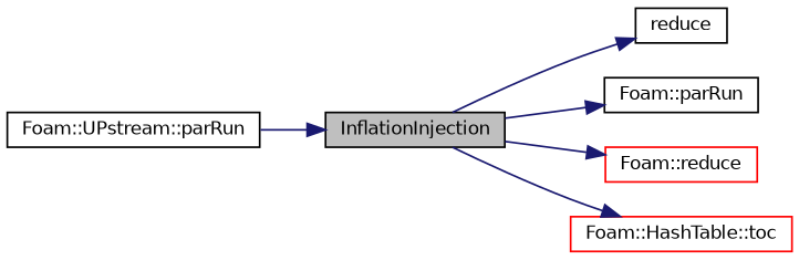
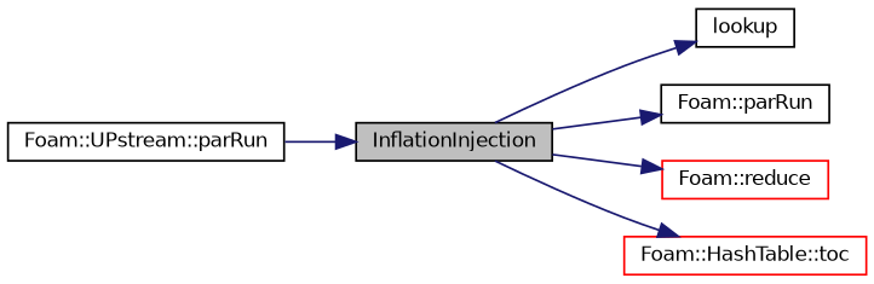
  digraph {
    rankdir=LR
    node [color=black fontname=Helvetica fontsize=10 shape=record]
    edge [color=midnightblue fontname=Helvetica fontsize=10 labelfontname=Helvetica labelfontsize=10 style=solid]
    n1 [fillcolor=grey75 fontcolor=black height=0.2 label=InflationInjection style=filled width=0.4]
-   n2 [height=0.2 label=reduce width=0.4]
+   n2 [height=0.2 label=lookup width=0.4]
    n3 [height=0.2 label="Foam::parRun" width=0.4]
    n4 [color=red height=0.2 label="Foam::reduce" width=0.4]
    n5 [color=red height=0.2 label="Foam::HashTable::toc" width=0.4]
    n6 [height=0.2 label="Foam::UPstream::parRun" width=0.4]
    n1 -> n2
    n1 -> n3
    n1 -> n4
    n1 -> n5
    n6 -> n1
  }
